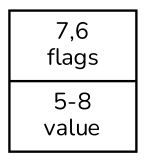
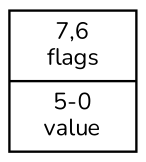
  digraph {
    rankdir=LR
    fontname=Nunito
-   n1 [fontname=Nunito fontsize=10 label="7,6\nflags|5-8\nvalue" shape=record]
+   n1 [fontname=Nunito fontsize=10 label="7,6\nflags|5-0\nvalue" shape=record]
  }
